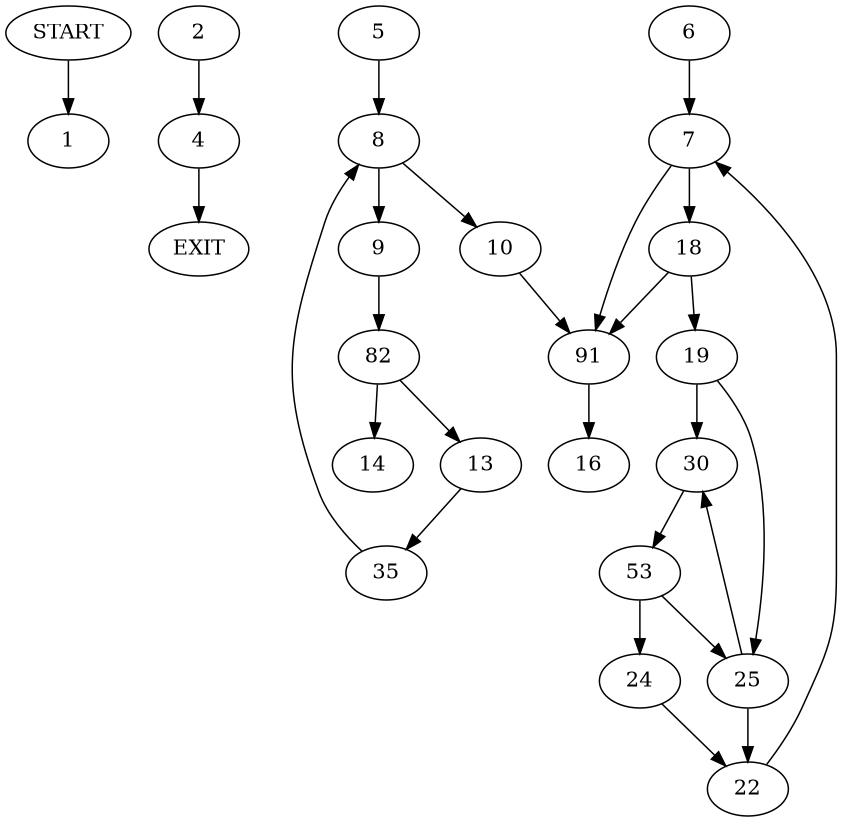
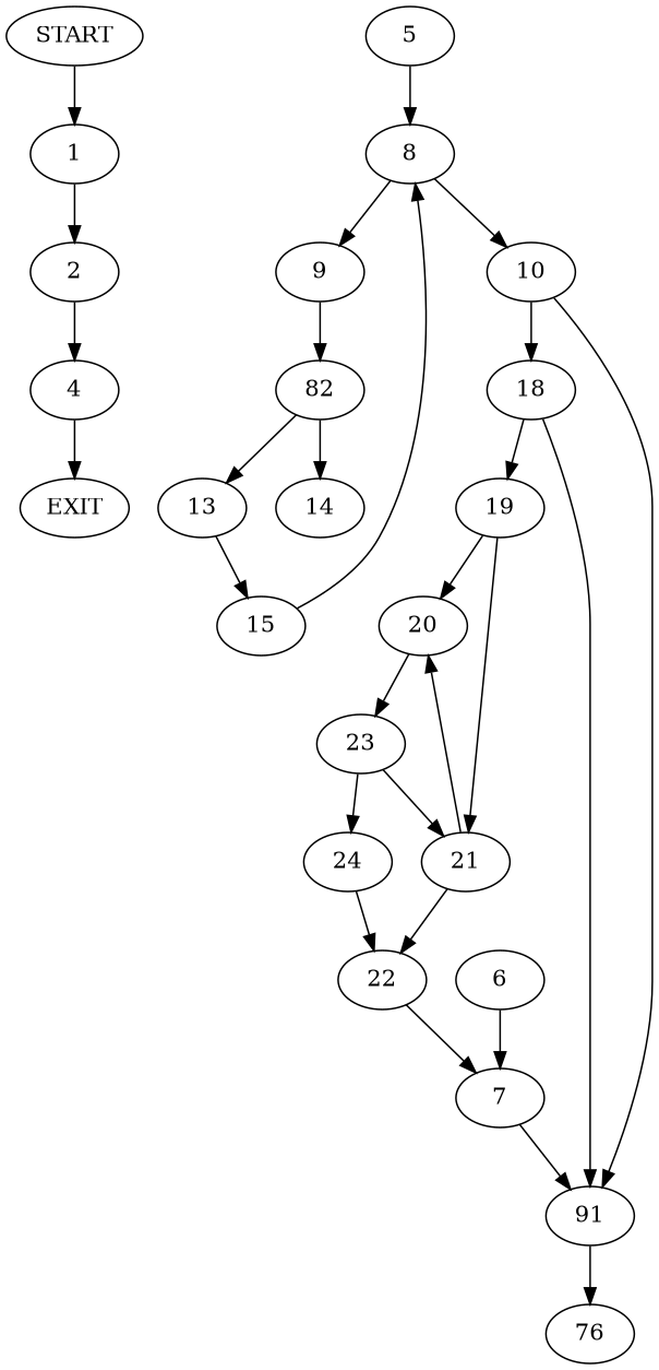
  digraph {
    n1 [label=START]
    1
    2
    n4 [label=EXIT]
    4
    5
    8
    6
    7
    9
    10
    n12 [label=91]
    18
-   16
+   16 [label=76]
    19
    n16 [label=82]
    13
    14
-   15 [label=35]
-   20 [label=30]
-   21 [label=25]
-   23 [label=53]
+   15
+   20
+   21
+   23
    22
    24
    n1 -> 1
+   1 -> 2
    2 -> 4
    4 -> n4
    5 -> 8
    8 -> 9
    8 -> 10
    6 -> 7
    7 -> n12
-   7 -> 18
+   10 -> 18
    9 -> n16
    10 -> n12
    n12 -> 16
    18 -> n12
    18 -> 19
    19 -> 20
    19 -> 21
    n16 -> 13
    n16 -> 14
    13 -> 15
    15 -> 8
    20 -> 23
    21 -> 20
    21 -> 22
    23 -> 21
    23 -> 24
    22 -> 7
    24 -> 22
  }
